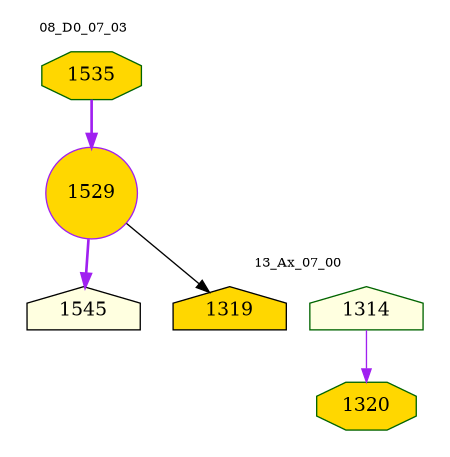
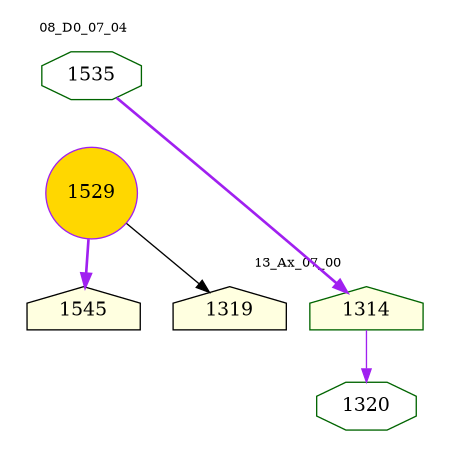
  digraph {
    node [color=darkgreen fillcolor=lightyellow shape=house style=filled]
    edge [color=purple style=solid]
    n1 [label=1314]
-   n2 [fillcolor=gold label=1320 shape=octagon]
-   n3 [color=black fillcolor=gold label=1319]
-   n4 [fillcolor=gold label=1535 shape=octagon]
+   n2 [fillcolor=white label=1320 shape=octagon]
+   n3 [color=black label=1319]
+   n4 [fillcolor=white label=1535 shape=octagon]
    n5 [color=purple fillcolor=gold label=1529 shape=circle]
    n6 [color=black label=1545]
    subgraph cluster_1 {
      color=white
      fontsize=10
      label="13_Ax_07_00"
      n1
      n2
      n3
    }
    subgraph cluster_2 {
      color=white
      fontsize=10
-     label="08_D0_07_03"
+     label="08_D0_07_04"
      n4
      n5
      n6
    }
    n1 -> n2
-   n4 -> n5 [style=bold]
+   n4 -> n1 [style=bold]
    n5 -> n3 [color=black]
    n5 -> n6 [style=bold]
  }
